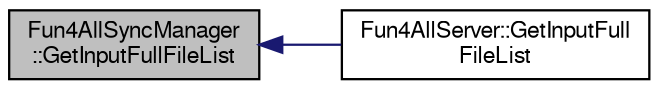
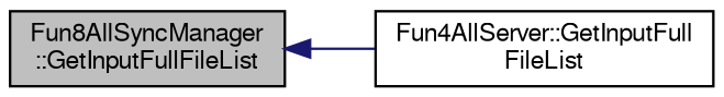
  digraph {
    rankdir=LR
    node [color=black fontname=FreeSans fontsize=10 shape=record]
-   n1 [fillcolor=grey75 fontcolor=black height=0.2 label="Fun4AllSyncManager\l::GetInputFullFileList" style=filled width=0.4]
+   n1 [fillcolor=grey75 fontcolor=black height=0.2 label="Fun8AllSyncManager\l::GetInputFullFileList" style=filled width=0.4]
    n2 [height=0.2 label="Fun4AllServer::GetInputFull\lFileList" width=0.4]
    n1 -> n2 [color=midnightblue dir=back fontname=FreeSans fontsize=10 labelfontname=FreeSans labelfontsize=10 style=solid]
  }
